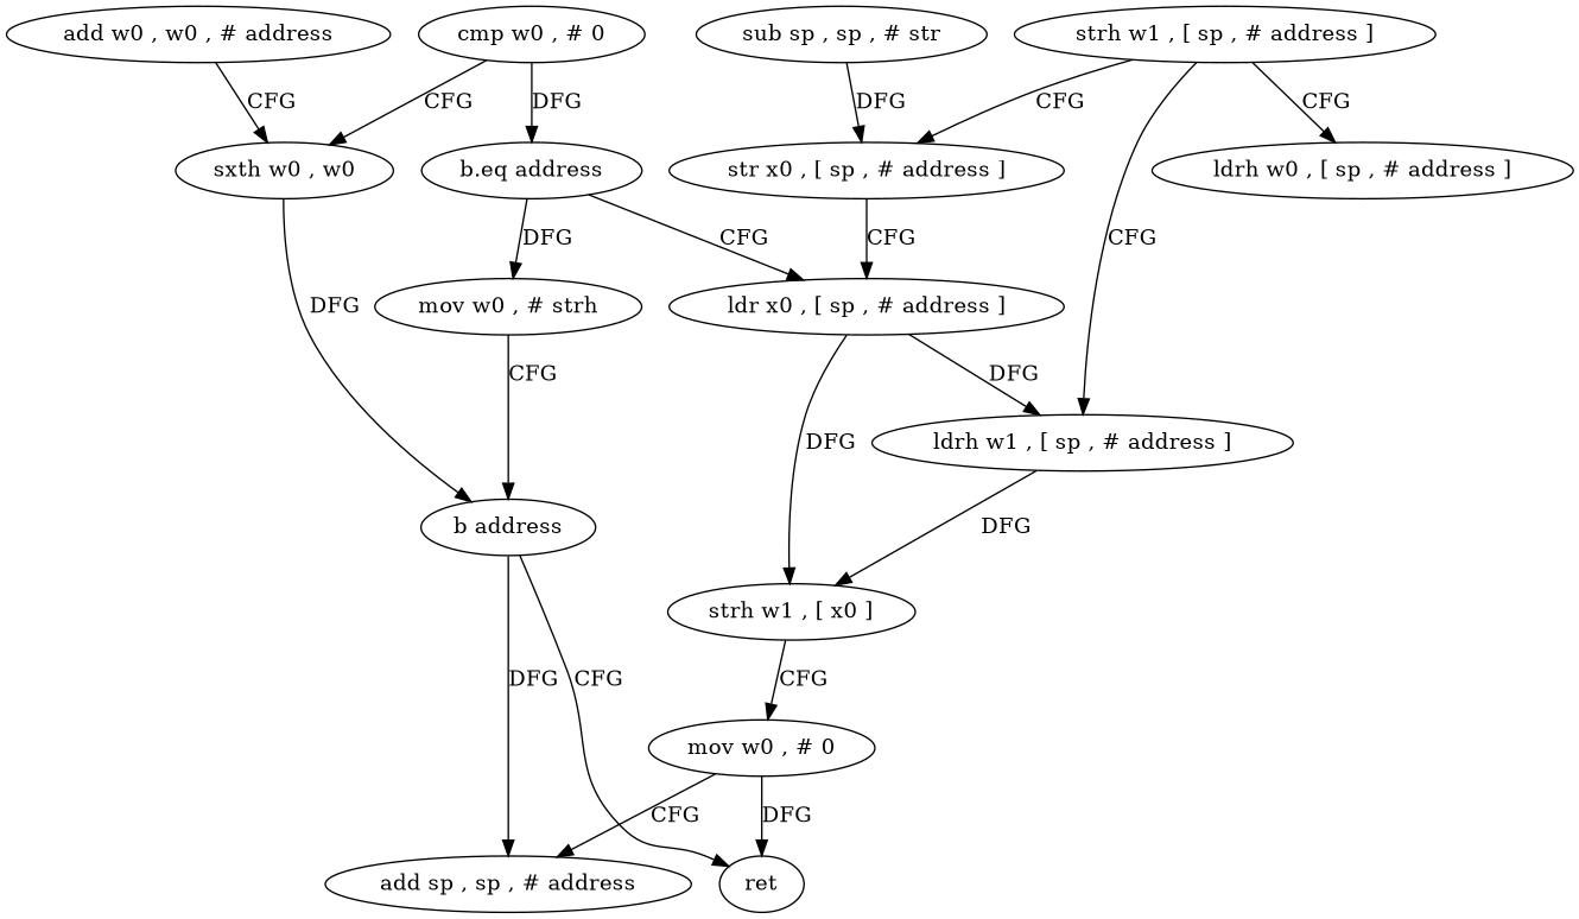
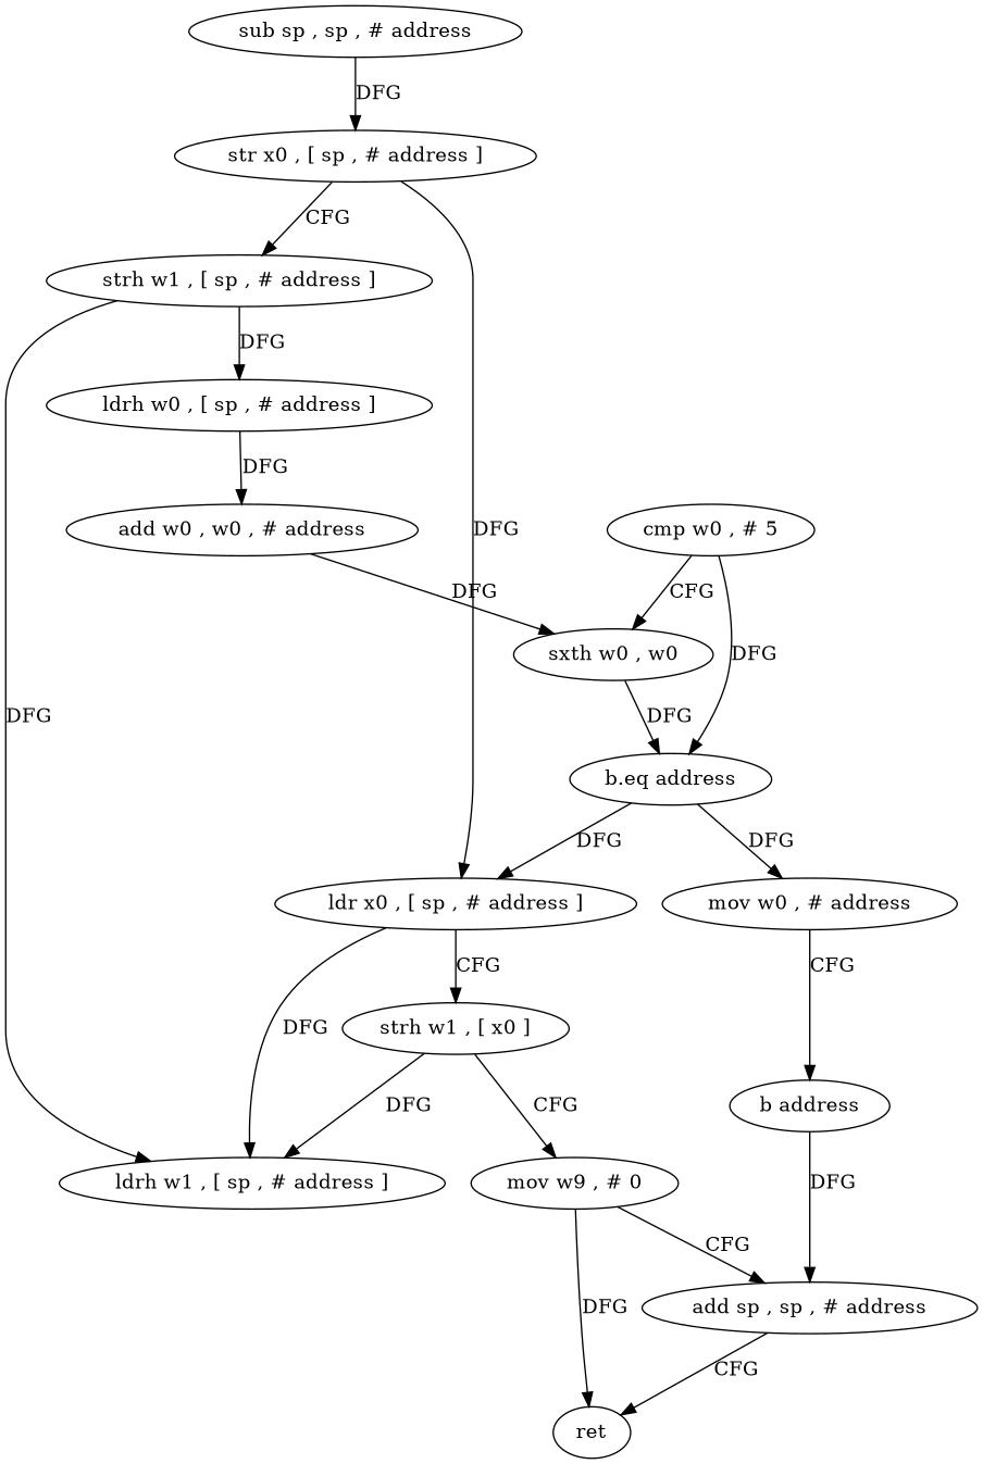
  digraph {
-   n1 [label="sub sp , sp , # str"]
+   n1 [label="sub sp , sp , # address"]
    n2 [label="str x0 , [ sp , # address ]"]
    n3 [label="strh w1 , [ sp , # address ]"]
    n4 [label="ldr x0 , [ sp , # address ]"]
    n5 [label="ldrh w0 , [ sp , # address ]"]
    n6 [label="ldrh w1 , [ sp , # address ]"]
    n7 [label="strh w1 , [ x0 ]"]
    n8 [label="add w0 , w0 , # address"]
    n9 [label="sxth w0 , w0"]
    n10 [label="b.eq address"]
-   n11 [label="cmp w0 , # 0"]
-   n12 [label="mov w0 , # strh"]
+   n11 [label="cmp w0 , # 5"]
+   n12 [label="mov w0 , # address"]
    n13 [label="b address"]
-   n14 [label="mov w0 , # 0"]
+   n14 [label="mov w9 , # 0"]
    n15 [label="add sp , sp , # address"]
    n16 [label=ret]
    n1 -> n2 [label=DFG]
-   n3 -> n2 [label=CFG]
-   n2 -> n4 [label=CFG]
-   n3 -> n5 [label=CFG]
-   n3 -> n6 [label=CFG]
+   n2 -> n3 [label=CFG]
+   n2 -> n4 [label=DFG]
+   n3 -> n5 [label=DFG]
+   n3 -> n6 [label=DFG]
    n4 -> n6 [label=DFG]
-   n4 -> n7 [label=DFG]
-   n6 -> n7 [label=DFG]
+   n4 -> n7 [label=CFG]
+   n5 -> n8 [label=DFG]
+   n7 -> n6 [label=DFG]
    n7 -> n14 [label=CFG]
-   n8 -> n9 [label=CFG]
-   n9 -> n13 [label=DFG]
-   n10 -> n4 [label=CFG]
+   n8 -> n9 [label=DFG]
+   n9 -> n10 [label=DFG]
+   n10 -> n4 [label=DFG]
    n10 -> n12 [label=DFG]
    n11 -> n9 [label=CFG]
    n11 -> n10 [label=DFG]
    n12 -> n13 [label=CFG]
    n13 -> n15 [label=DFG]
    n14 -> n15 [label=CFG]
    n14 -> n16 [label=DFG]
-   n13 -> n16 [label=CFG]
+   n15 -> n16 [label=CFG]
  }
